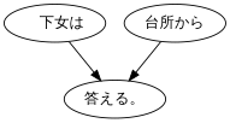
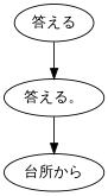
  digraph {
    fontname=Roboto
    node [fontname=Roboto]
    edge [fontname=Roboto]
-   n1 [label="　下女は"]
+   n1 [label="答える"]
    n2 [label="答える。"]
    n3 [label="台所から"]
    n1 -> n2
-   n3 -> n2
+   n2 -> n3
  }
